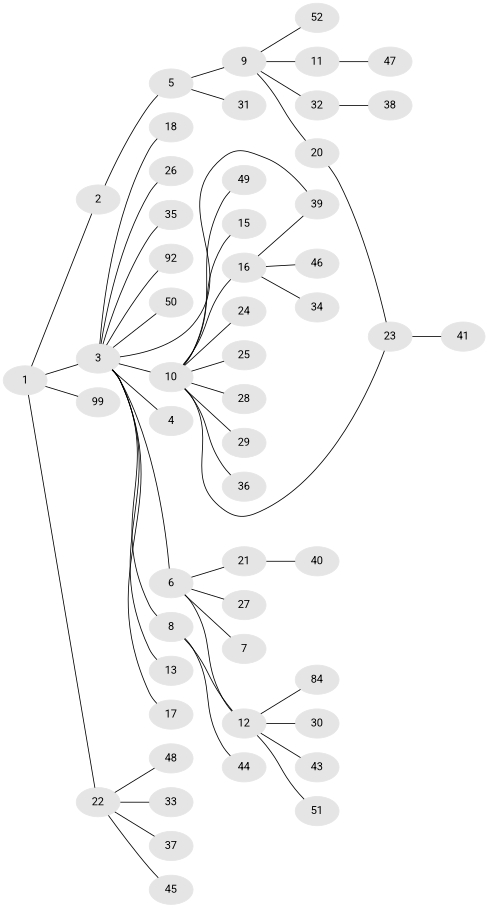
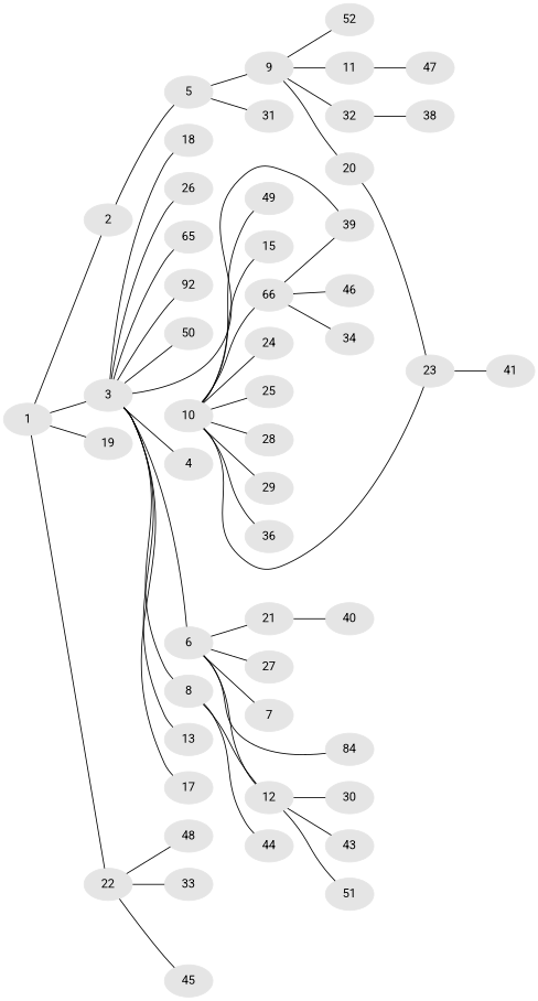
  graph {
    fontname=Roboto
    rankdir=LR
    node [color=gray90 fontname=Roboto style=filled]
    edge [fontname=Roboto]
    1
    2
    3
-   19 [label=99]
+   19
    22
    5
    4
    6
    8
    10
    13
    17
    18
    26
-   35
+   35 [label=65]
    39
    n17 [label=92]
    50
    33
-   37
    45
    48
    9
    31
    7
    12
    n27 [label=84]
    21
    27
    44
    15
-   16
+   16 [label=66]
    23
    24
    25
    28
    29
    36
    49
    11
    20
    32
    52
    30
    43
    51
    40
    47
    38
    34
    46
    41
    1 -- 2
    1 -- 3
    1 -- 19
    1 -- 22
    2 -- 5
    3 -- 4
    3 -- 6
    3 -- 8
-   3 -- 10
    3 -- 13
    3 -- 17
    3 -- 18
    3 -- 26
    3 -- 35
    3 -- 39
    3 -- n17
    3 -- 50
    22 -- 33
-   22 -- 37
    22 -- 45
    22 -- 48
    5 -- 9
    5 -- 31
    6 -- 7
    6 -- 12
-   12 -- n27
+   6 -- n27
    6 -- 21
    6 -- 27
    8 -- 12
    8 -- 44
    10 -- 15
    10 -- 16
    10 -- 23
    10 -- 24
    10 -- 25
    10 -- 28
    10 -- 29
    10 -- 36
    10 -- 49
    9 -- 11
    9 -- 20
    9 -- 32
    9 -- 52
    12 -- 30
    12 -- 43
    12 -- 51
    21 -- 40
    16 -- 39
    16 -- 34
    16 -- 46
    23 -- 41
    11 -- 47
    20 -- 23
    32 -- 38
  }
